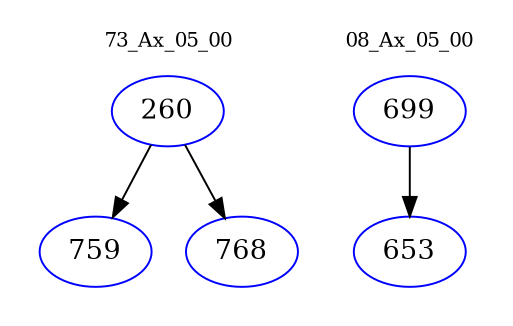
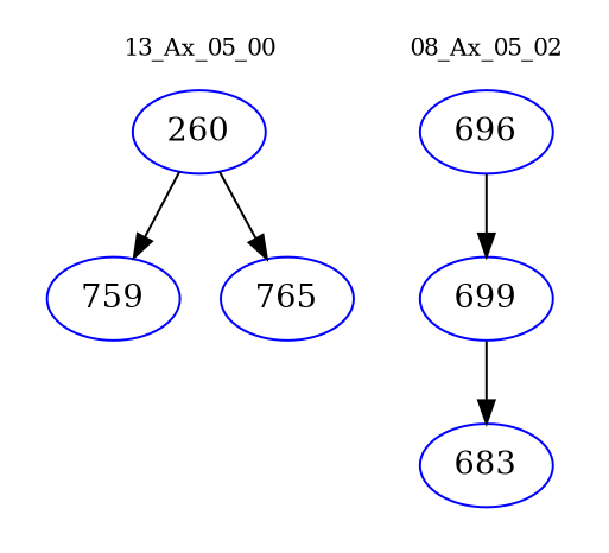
  digraph {
    node [color=blue]
    edge [color=black]
    n1 [label=260]
    n2 [label=759]
-   n3 [label=768]
-   n5 [label=653]
+   n3 [label=765]
+   n4 [label=696]
+   n5 [label=683]
    n6 [label=699]
    subgraph cluster_1 {
      color=white
      fontsize=10
-     label="73_Ax_05_00"
+     label="13_Ax_05_00"
      n1
      n2
      n3
    }
    subgraph cluster_2 {
      color=white
      fontsize=10
-     label="08_Ax_05_00"
+     label="08_Ax_05_02"
+     n4
      n5
      n6
    }
    n1 -> n2
    n1 -> n3
+   n4 -> n6
    n6 -> n5
  }
